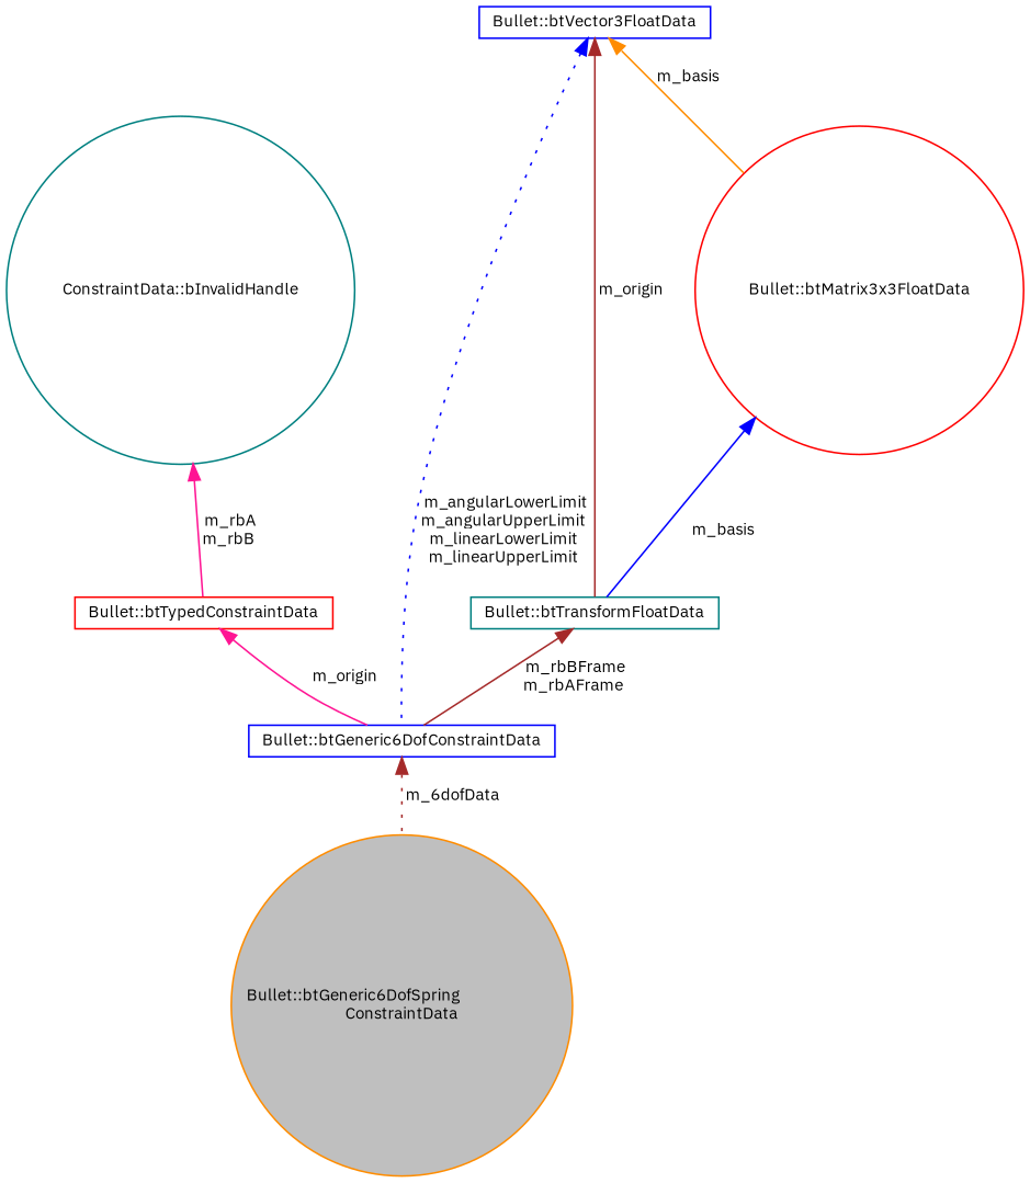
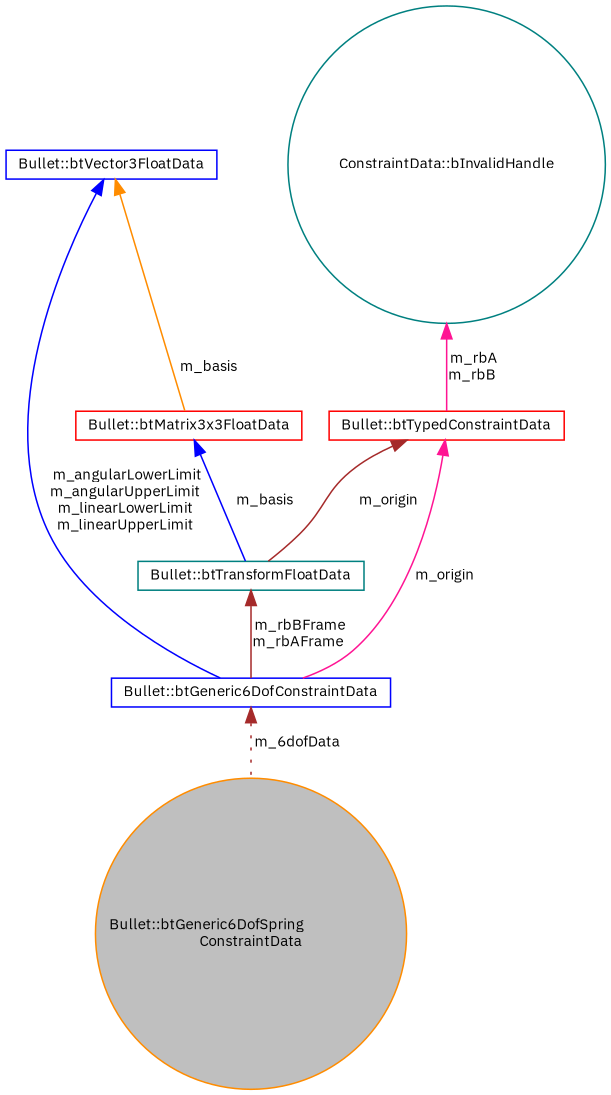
  digraph {
    fontname="IBM Plex Sans"
    rankdir=TB
    node [color=blue fillcolor=white fontname="IBM Plex Sans" fontsize=10 shape=box style=filled]
    edge [color=brown dir=back fontname="IBM Plex Sans" fontsize=10 labelfontname=Helvetica labelfontsize=10 style=solid]
    n1 [color=darkorange fillcolor=grey75 fontcolor=black height=0.2 label="Bullet::btGeneric6DofSpring\lConstraintData" shape=circle width=0.4]
    n2 [height=0.2 label="Bullet::btGeneric6DofConstraintData" width=0.4]
    n3 [color=red height=0.2 label="Bullet::btTypedConstraintData" width=0.4]
    n4 [color=teal height=0.2 label="ConstraintData::bInvalidHandle" shape=circle width=0.4]
    n5 [height=0.2 label="Bullet::btVector3FloatData" width=0.4]
    n6 [color=teal height=0.2 label="Bullet::btTransformFloatData" width=0.4]
-   n7 [color=red height=0.2 label="Bullet::btMatrix3x3FloatData" shape=circle width=0.4]
+   n7 [color=red height=0.2 label="Bullet::btMatrix3x3FloatData" width=0.4]
    n2 -> n1 [label=" m_6dofData" style=dotted]
    n3 -> n2 [color=deeppink label=" m_origin"]
    n4 -> n3 [color=deeppink label=" m_rbA\nm_rbB"]
-   n5 -> n2 [color=blue label=" m_angularLowerLimit\nm_angularUpperLimit\nm_linearLowerLimit\nm_linearUpperLimit" style=dotted]
-   n5 -> n6 [label=" m_origin"]
+   n5 -> n2 [color=blue label=" m_angularLowerLimit\nm_angularUpperLimit\nm_linearLowerLimit\nm_linearUpperLimit"]
+   n3 -> n6 [label=" m_origin"]
    n5 -> n7 [color=darkorange label=" m_basis"]
    n6 -> n2 [label=" m_rbBFrame\nm_rbAFrame"]
    n7 -> n6 [color=blue label=" m_basis"]
  }
